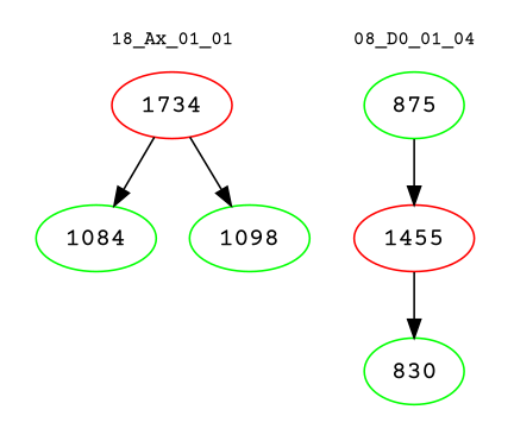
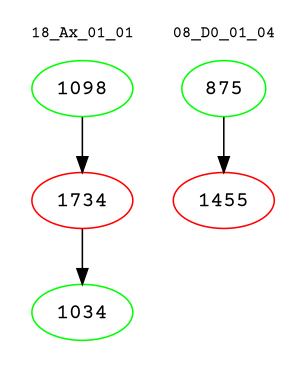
  digraph {
    fontname="Courier Prime"
    node [color=green fontname="Courier Prime"]
    edge [color=black fontname="Courier Prime"]
    n1 [color=red label=1734]
-   n2 [label=1084]
+   n2 [label=1034]
    n3 [label=1098]
    n4 [color=red label=1455]
-   n5 [label=830]
    n6 [label=875]
    subgraph cluster_1 {
      color=white
      fontsize=10
      label="18_Ax_01_01"
      n1
      n2
      n3
    }
    subgraph cluster_2 {
      color=white
      fontsize=10
      label="08_D0_01_04"
      n4
-     n5
      n6
    }
    n1 -> n2
-   n1 -> n3
-   n4 -> n5
+   n3 -> n1
    n6 -> n4
  }
